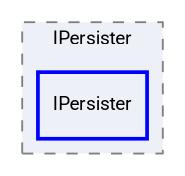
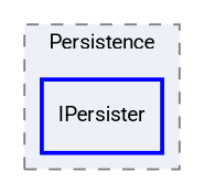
  digraph {
    compound=true
    fontname=Roboto
    n1 [color=blue fillcolor="#edf0f7" fontname=Roboto fontsize=10 label=IPersister shape=box style="filled,bold,"]
    subgraph cluster_1 {
      bgcolor="#edf0f7"
      fontsize=10
-     label=IPersister
+     label=Persistence
      pencolor=grey50
      style="filled,dashed,"
      n1
    }
  }
